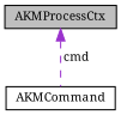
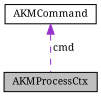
  digraph {
    fontname="Noto Serif"
    node [color=black fontname="Noto Serif" fontsize=10 shape=record style=filled]
    n1 [fillcolor=grey75 fontcolor=black height=0.2 label=AKMProcessCtx width=0.4]
    n2 [fillcolor=white height=0.2 label=AKMCommand width=0.4]
-   n1 -> n2 [color=darkorchid3 dir=back fontname="Noto Serif" fontsize=10 label=" cmd" labelfontname=Helvetica labelfontsize=10 style=dashed]
+   n2 -> n1 [color=darkorchid3 dir=back fontname="Noto Serif" fontsize=10 label=" cmd" labelfontname=Helvetica labelfontsize=10 style=dashed]
  }
